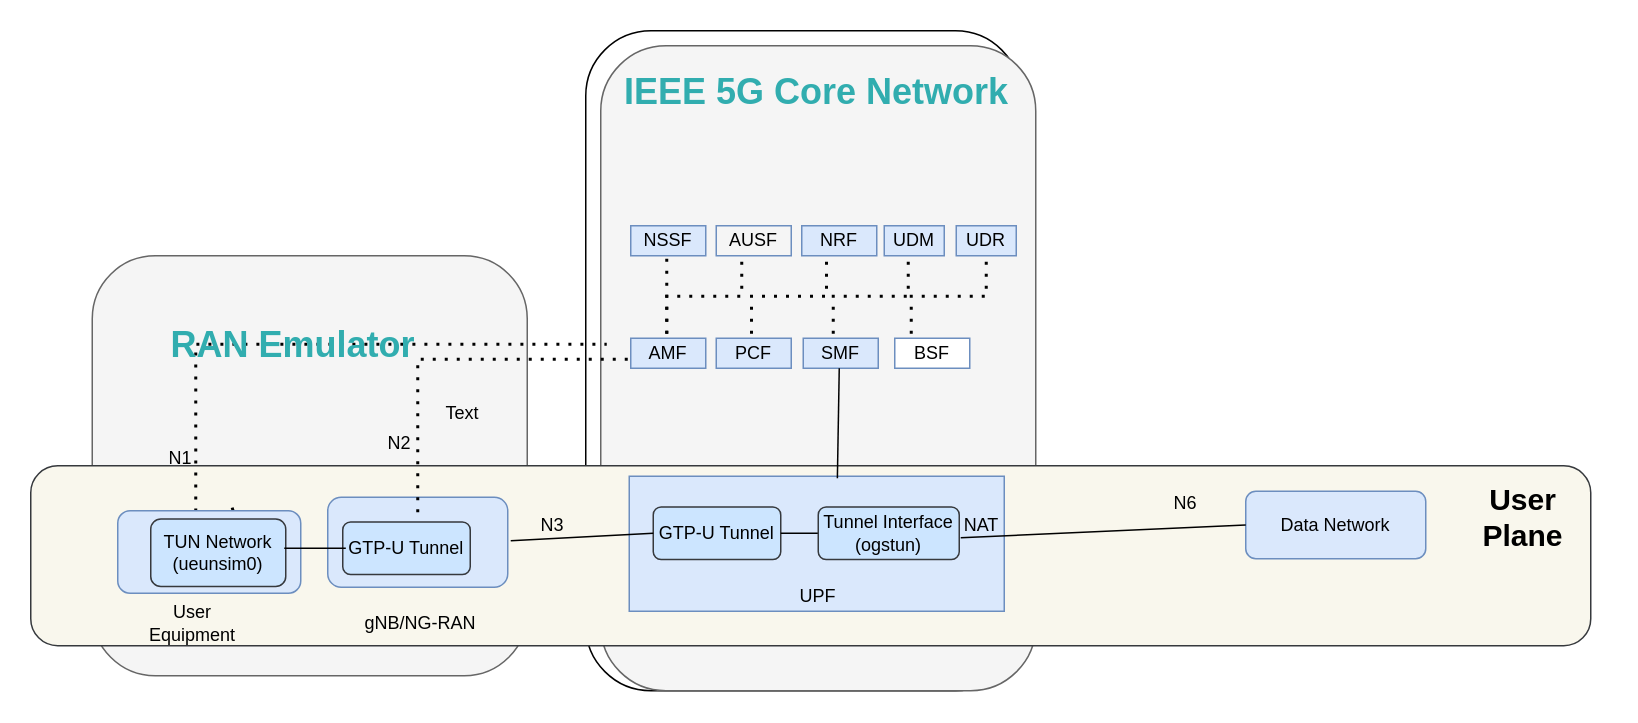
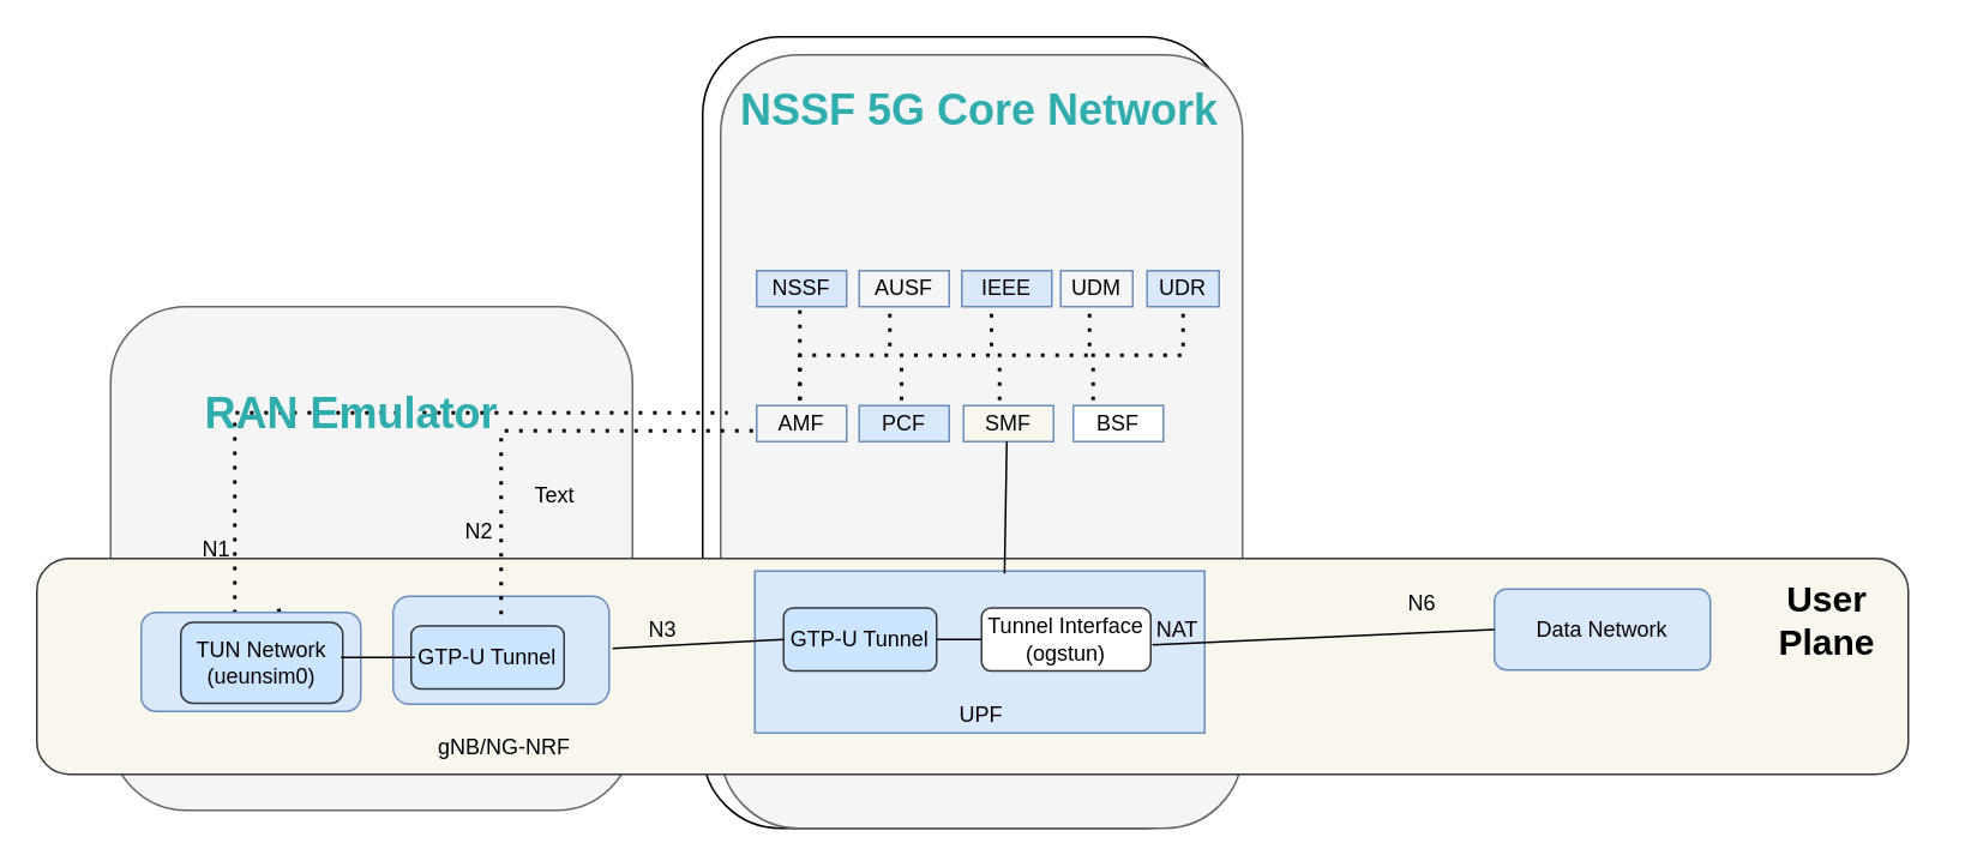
  <mxCell id="0" />
  <mxCell id="1" parent="0" />
  <mxCell id="2" value="" style="rounded=1;whiteSpace=wrap;html=1;fillColor=#f5f5f5;fontColor=#333333;strokeColor=#666666;" parent="1" vertex="1"><mxGeometry x="61" y="170" width="290" height="280" as="geometry" /></mxCell>
  <mxCell id="3" value="" style="rounded=1;whiteSpace=wrap;html=1;" parent="1" vertex="1"><mxGeometry x="390" y="20" width="290" height="440" as="geometry" /></mxCell>
  <mxCell id="4" value="" style="rounded=1;whiteSpace=wrap;html=1;fillColor=#f5f5f5;fontColor=#333333;strokeColor=#666666;" parent="1" vertex="1"><mxGeometry x="400" y="30" width="290" height="430" as="geometry" /></mxCell>
  <mxCell id="5" value="" style="rounded=1;whiteSpace=wrap;html=1;fillColor=#f9f7ed;strokeColor=#36393d;" parent="1" vertex="1"><mxGeometry x="20" y="310" width="1040" height="120" as="geometry" /></mxCell>
  <mxCell id="6" value="NSSF" style="rounded=0;whiteSpace=wrap;html=1;fillColor=#dae8fc;strokeColor=#6c8ebf;" parent="1" vertex="1"><mxGeometry x="420" y="150" width="50" height="20" as="geometry" /></mxCell>
  <mxCell id="7" value="AUSF" style="rounded=0;whiteSpace=wrap;html=1;fillColor=#f5f5f5;strokeColor=#6c8ebf;" parent="1" vertex="1"><mxGeometry x="477" y="150" width="50" height="20" as="geometry" /></mxCell>
- <mxCell id="8" value="NRF" style="rounded=0;whiteSpace=wrap;html=1;fillColor=#dae8fc;strokeColor=#6c8ebf;" parent="1" vertex="1"><mxGeometry x="534" y="150" width="50" height="20" as="geometry" /></mxCell>
- <mxCell id="9" value="UDM" style="rounded=0;whiteSpace=wrap;html=1;fillColor=#dae8fc;strokeColor=#6c8ebf;" parent="1" vertex="1"><mxGeometry x="589" y="150" width="40" height="20" as="geometry" /></mxCell>
+ <mxCell id="8" value="IEEE" style="rounded=0;whiteSpace=wrap;html=1;fillColor=#dae8fc;strokeColor=#6c8ebf;" parent="1" vertex="1"><mxGeometry x="534" y="150" width="50" height="20" as="geometry" /></mxCell>
+ <mxCell id="9" value="UDM" style="rounded=0;whiteSpace=wrap;html=1;fillColor=#f5f5f5;strokeColor=#6c8ebf;" parent="1" vertex="1"><mxGeometry x="589" y="150" width="40" height="20" as="geometry" /></mxCell>
  <mxCell id="10" value="UDR" style="rounded=0;whiteSpace=wrap;html=1;fillColor=#dae8fc;strokeColor=#6c8ebf;" parent="1" vertex="1"><mxGeometry x="637" y="150" width="40" height="20" as="geometry" /></mxCell>
- <mxCell id="11" value="AMF" style="rounded=0;whiteSpace=wrap;html=1;fillColor=#dae8fc;strokeColor=#6c8ebf;" parent="1" vertex="1"><mxGeometry x="420" y="225" width="50" height="20" as="geometry" /></mxCell>
- <mxCell id="12" value="SMF" style="rounded=0;whiteSpace=wrap;html=1;fillColor=#dae8fc;strokeColor=#6c8ebf;" parent="1" vertex="1"><mxGeometry x="535" y="225" width="50" height="20" as="geometry" /></mxCell>
+ <mxCell id="11" value="AMF" style="rounded=0;whiteSpace=wrap;html=1;fillColor=#f5f5f5;strokeColor=#6c8ebf;" parent="1" vertex="1"><mxGeometry x="420" y="225" width="50" height="20" as="geometry" /></mxCell>
+ <mxCell id="12" value="SMF" style="rounded=0;whiteSpace=wrap;html=1;fillColor=#f9f7ed;strokeColor=#6c8ebf;" parent="1" vertex="1"><mxGeometry x="535" y="225" width="50" height="20" as="geometry" /></mxCell>
  <mxCell id="13" value="BSF" style="rounded=0;whiteSpace=wrap;html=1;fillColor=#ffffff;strokeColor=#6c8ebf;" parent="1" vertex="1"><mxGeometry x="596" y="225" width="50" height="20" as="geometry" /></mxCell>
  <mxCell id="14" value="" style="endArrow=none;dashed=1;html=1;dashPattern=1 3;strokeWidth=2;rounded=0;exitX=0.207;exitY=0.468;exitDx=0;exitDy=0;exitPerimeter=0;" parent="1" edge="1"><mxGeometry width="50" height="50" relative="1" as="geometry"><mxPoint x="444.03" y="221.96" as="sourcePoint" /><mxPoint x="444" y="172" as="targetPoint" /></mxGeometry></mxCell>
  <mxCell id="15" value="" style="endArrow=none;dashed=1;html=1;dashPattern=1 3;strokeWidth=2;rounded=0;edgeStyle=elbowEdgeStyle;elbow=vertical;" parent="1" edge="1"><mxGeometry width="50" height="50" relative="1" as="geometry"><mxPoint x="555" y="222" as="sourcePoint" /><mxPoint x="605" y="172" as="targetPoint" /></mxGeometry></mxCell>
  <mxCell id="16" value="" style="endArrow=none;dashed=1;html=1;dashPattern=1 3;strokeWidth=2;rounded=0;edgeStyle=elbowEdgeStyle;elbow=vertical;" parent="1" edge="1"><mxGeometry width="50" height="50" relative="1" as="geometry"><mxPoint x="607" y="222" as="sourcePoint" /><mxPoint x="657" y="172" as="targetPoint" /></mxGeometry></mxCell>
  <mxCell id="17" value="" style="endArrow=none;dashed=1;html=1;dashPattern=1 3;strokeWidth=2;rounded=0;edgeStyle=elbowEdgeStyle;elbow=vertical;" parent="1" edge="1"><mxGeometry width="50" height="50" relative="1" as="geometry"><mxPoint x="444" y="222" as="sourcePoint" /><mxPoint x="494" y="172" as="targetPoint" /></mxGeometry></mxCell>
  <mxCell id="18" value="" style="endArrow=none;dashed=1;html=1;dashPattern=1 3;strokeWidth=2;rounded=0;edgeStyle=elbowEdgeStyle;elbow=vertical;" parent="1" edge="1"><mxGeometry width="50" height="50" relative="1" as="geometry"><mxPoint x="500.5" y="222" as="sourcePoint" /><mxPoint x="550.5" y="172" as="targetPoint" /></mxGeometry></mxCell>
  <mxCell id="19" value="PCF" style="rounded=0;whiteSpace=wrap;html=1;fillColor=#dae8fc;strokeColor=#6c8ebf;" parent="1" vertex="1"><mxGeometry x="477" y="225" width="50" height="20" as="geometry" /></mxCell>
  <mxCell id="20" value="" style="rounded=0;whiteSpace=wrap;html=1;fillColor=#dae8fc;strokeColor=#6c8ebf;" parent="1" vertex="1"><mxGeometry x="419" y="317" width="250" height="90" as="geometry" /></mxCell>
  <mxCell id="21" value="GTP-U Tunnel" style="rounded=1;whiteSpace=wrap;html=1;fillColor=#cce5ff;strokeColor=#36393d;" parent="1" vertex="1"><mxGeometry x="435" y="337.5" width="85" height="35" as="geometry" /></mxCell>
  <mxCell id="22" value="" style="endArrow=none;html=1;rounded=0;elbow=vertical;entryX=1;entryY=0.5;entryDx=0;entryDy=0;" parent="1" edge="1"><mxGeometry width="50" height="50" relative="1" as="geometry"><mxPoint x="555" y="355" as="sourcePoint" /><mxPoint x="520" y="355" as="targetPoint" /></mxGeometry></mxCell>
  <mxCell id="23" value="UPF" style="text;html=1;strokeColor=none;fillColor=none;align=center;verticalAlign=middle;whiteSpace=wrap;rounded=0;" parent="1" vertex="1"><mxGeometry x="515" y="382" width="60" height="30" as="geometry" /></mxCell>
  <mxCell id="24" value="" style="rounded=1;whiteSpace=wrap;html=1;fillColor=#dae8fc;strokeColor=#6c8ebf;" parent="1" vertex="1"><mxGeometry x="218" y="331" width="120" height="60" as="geometry" /></mxCell>
  <mxCell id="25" value="GTP-U Tunnel" style="rounded=1;whiteSpace=wrap;html=1;fillColor=#cce5ff;strokeColor=#36393d;" parent="1" vertex="1"><mxGeometry x="228" y="347.5" width="85" height="35" as="geometry" /></mxCell>
  <mxCell id="26" value="Text" style="text;html=1;strokeColor=none;fillColor=none;align=center;verticalAlign=middle;whiteSpace=wrap;rounded=0;" parent="1" vertex="1"><mxGeometry x="278" y="260" width="60" height="30" as="geometry" /></mxCell>
- <mxCell id="27" value="User Equipment" style="text;html=1;strokeColor=none;fillColor=none;align=center;verticalAlign=middle;whiteSpace=wrap;rounded=0;" parent="1" vertex="1"><mxGeometry x="98" y="400" width="60" height="30" as="geometry" /></mxCell>
- <mxCell id="28" value="gNB/NG-RAN" style="text;html=1;strokeColor=none;fillColor=none;align=center;verticalAlign=middle;whiteSpace=wrap;rounded=0;" parent="1" vertex="1"><mxGeometry x="240.5" y="400" width="77.5" height="30" as="geometry" /></mxCell>
+ <mxCell id="28" value="gNB/NG-NRF" style="text;html=1;strokeColor=none;fillColor=none;align=center;verticalAlign=middle;whiteSpace=wrap;rounded=0;" parent="1" vertex="1"><mxGeometry x="240.5" y="400" width="77.5" height="30" as="geometry" /></mxCell>
  <mxCell id="29" value="&lt;font style=&quot;font-size: 20px;&quot;&gt;&lt;b&gt;User &lt;br&gt;Plane&lt;/b&gt;&lt;/font&gt;" style="text;html=1;strokeColor=none;fillColor=none;align=center;verticalAlign=middle;whiteSpace=wrap;rounded=0;" parent="1" vertex="1"><mxGeometry x="960" y="307" width="110" height="73" as="geometry" /></mxCell>
  <mxCell id="30" value="Data Network" style="rounded=1;whiteSpace=wrap;html=1;fillColor=#dae8fc;strokeColor=#6c8ebf;" parent="1" vertex="1"><mxGeometry x="830" y="327" width="120" height="45" as="geometry" /></mxCell>
  <mxCell id="31" value="" style="endArrow=none;html=1;rounded=0;elbow=vertical;exitX=0;exitY=0.5;exitDx=0;exitDy=0;" parent="1" source="30" edge="1"><mxGeometry width="50" height="50" relative="1" as="geometry"><mxPoint x="684" y="358" as="sourcePoint" /><mxPoint x="640" y="358" as="targetPoint" /></mxGeometry></mxCell>
  <mxCell id="32" value="NAT" style="text;html=1;strokeColor=none;fillColor=none;align=center;verticalAlign=middle;whiteSpace=wrap;rounded=0;" parent="1" vertex="1"><mxGeometry x="624" y="335" width="60" height="30" as="geometry" /></mxCell>
  <mxCell id="33" value="N6" style="text;html=1;strokeColor=none;fillColor=none;align=center;verticalAlign=middle;whiteSpace=wrap;rounded=0;" parent="1" vertex="1"><mxGeometry x="760" y="320" width="60" height="30" as="geometry" /></mxCell>
  <mxCell id="34" value="" style="endArrow=none;html=1;rounded=0;elbow=vertical;exitX=0;exitY=0.5;exitDx=0;exitDy=0;" parent="1" source="21" edge="1"><mxGeometry width="50" height="50" relative="1" as="geometry"><mxPoint x="435" y="354.47" as="sourcePoint" /><mxPoint x="340" y="360" as="targetPoint" /></mxGeometry></mxCell>
- <mxCell id="35" value="Tunnel Interface&lt;br&gt;(ogstun)" style="rounded=1;whiteSpace=wrap;html=1;fillColor=#cce5ff;strokeColor=#36393d;" parent="1" vertex="1"><mxGeometry x="545" y="337.5" width="94" height="35" as="geometry" /></mxCell>
+ <mxCell id="35" value="Tunnel Interface&lt;br&gt;(ogstun)" style="rounded=1;whiteSpace=wrap;html=1;fillColor=#ffffff;strokeColor=#36393d;" parent="1" vertex="1"><mxGeometry x="545" y="337.5" width="94" height="35" as="geometry" /></mxCell>
  <mxCell id="36" value="N3" style="text;html=1;strokeColor=none;fillColor=none;align=center;verticalAlign=middle;whiteSpace=wrap;rounded=0;" parent="1" vertex="1"><mxGeometry x="338" y="335" width="60" height="30" as="geometry" /></mxCell>
  <mxCell id="37" value="" style="endArrow=none;dashed=1;html=1;dashPattern=1 3;strokeWidth=2;rounded=0;elbow=vertical;exitX=0.5;exitY=0;exitDx=0;exitDy=0;" parent="1" edge="1"><mxGeometry width="50" height="50" relative="1" as="geometry"><mxPoint x="278" y="341" as="sourcePoint" /><mxPoint x="422" y="239" as="targetPoint" /><Array as="points"><mxPoint x="278" y="239" /></Array></mxGeometry></mxCell>
  <mxCell id="38" value="" style="endArrow=none;dashed=1;html=1;dashPattern=1 3;strokeWidth=2;rounded=0;elbow=vertical;exitX=0.646;exitY=-0.04;exitDx=0;exitDy=0;exitPerimeter=0;" parent="1" edge="1"><mxGeometry width="50" height="50" relative="1" as="geometry"><mxPoint x="155.52" y="338.6" as="sourcePoint" /><mxPoint x="404" y="229" as="targetPoint" /><Array as="points"><mxPoint x="130" y="346" /><mxPoint x="130" y="316" /><mxPoint x="130" y="286" /><mxPoint x="130" y="229" /></Array></mxGeometry></mxCell>
  <mxCell id="39" value="" style="rounded=1;whiteSpace=wrap;html=1;fillColor=#dae8fc;strokeColor=#6c8ebf;" parent="1" vertex="1"><mxGeometry x="78" y="340" width="122" height="55" as="geometry" /></mxCell>
  <mxCell id="40" value="TUN Network&lt;br&gt;(ueunsim0)" style="rounded=1;whiteSpace=wrap;html=1;fillColor=#cce5ff;strokeColor=#36393d;" parent="1" vertex="1"><mxGeometry x="100" y="345.5" width="90" height="45" as="geometry" /></mxCell>
  <mxCell id="41" value="" style="endArrow=none;html=1;rounded=0;elbow=vertical;entryX=1;entryY=0.5;entryDx=0;entryDy=0;exitX=0.024;exitY=0.5;exitDx=0;exitDy=0;exitPerimeter=0;" parent="1" source="25" edge="1"><mxGeometry width="50" height="50" relative="1" as="geometry"><mxPoint x="224" y="365" as="sourcePoint" /><mxPoint x="189" y="365" as="targetPoint" /></mxGeometry></mxCell>
  <mxCell id="42" value="N2" style="text;html=1;strokeColor=none;fillColor=none;align=center;verticalAlign=middle;whiteSpace=wrap;rounded=0;" parent="1" vertex="1"><mxGeometry x="236" y="280" width="60" height="30" as="geometry" /></mxCell>
  <mxCell id="43" value="N1" style="text;html=1;strokeColor=none;fillColor=none;align=center;verticalAlign=middle;whiteSpace=wrap;rounded=0;" parent="1" vertex="1"><mxGeometry x="90" y="290" width="60" height="30" as="geometry" /></mxCell>
  <mxCell id="44" value="" style="endArrow=none;html=1;rounded=0;fontSize=24;exitX=0.555;exitY=0.014;exitDx=0;exitDy=0;exitPerimeter=0;" parent="1" source="20" edge="1"><mxGeometry width="50" height="50" relative="1" as="geometry"><mxPoint x="509" y="295" as="sourcePoint" /><mxPoint x="559" y="245" as="targetPoint" /></mxGeometry></mxCell>
  <mxCell id="45" value="" style="shape=image;verticalLabelPosition=bottom;labelBackgroundColor=default;verticalAlign=top;aspect=fixed;imageAspect=0;image=https://logolook.net/wp-content/uploads/2022/06/Kubernetes-Logo-2048x1152.png;" vertex="1" parent="1"><mxGeometry x="584" y="80" width="76" height="42.75" as="geometry" /></mxCell>
- <mxCell id="46" value="&lt;b&gt;&lt;font color=&quot;#31adaf&quot; style=&quot;font-size: 24px;&quot;&gt;IEEE 5G Core Network&lt;/font&gt;&lt;/b&gt;" style="text;html=1;strokeColor=none;fillColor=none;align=center;verticalAlign=middle;whiteSpace=wrap;rounded=0;" vertex="1" parent="1"><mxGeometry x="404" y="60" width="280" as="geometry" /></mxCell>
+ <mxCell id="46" value="&lt;b&gt;&lt;font color=&quot;#31adaf&quot; style=&quot;font-size: 24px;&quot;&gt;NSSF 5G Core Network&lt;/font&gt;&lt;/b&gt;" style="text;html=1;strokeColor=none;fillColor=none;align=center;verticalAlign=middle;whiteSpace=wrap;rounded=0;" vertex="1" parent="1"><mxGeometry x="404" y="60" width="280" as="geometry" /></mxCell>
  <mxCell id="47" value="&lt;font color=&quot;#31adaf&quot; style=&quot;font-size: 24px;&quot;&gt;&lt;b&gt;RAN Emulator&lt;/b&gt;&lt;/font&gt;" style="text;html=1;strokeColor=none;fillColor=none;align=center;verticalAlign=middle;whiteSpace=wrap;rounded=0;" vertex="1" parent="1"><mxGeometry x="100" y="215" width="190" height="30" as="geometry" /></mxCell>
